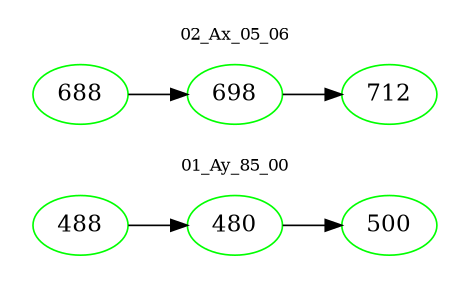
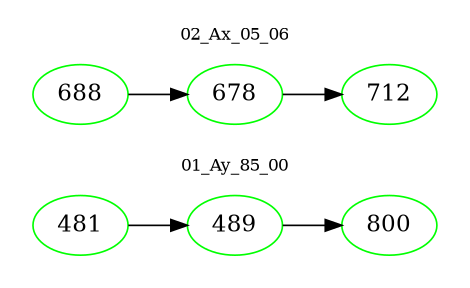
  digraph {
    rankdir=LR
    node [color=green]
    edge [color=black]
-   n1 [label=488]
-   n2 [label=480]
-   n3 [label=500]
+   n1 [label=481]
+   n2 [label=489]
+   n3 [label=800]
    n4 [label=688]
-   n5 [label=698]
+   n5 [label=678]
    n6 [label=712]
    subgraph cluster_1 {
      color=white
      fontsize=10
      label="01_Ay_85_00"
      n1
      n2
      n3
    }
    subgraph cluster_2 {
      color=white
      fontsize=10
      label="02_Ax_05_06"
      n4
      n5
      n6
    }
    n1 -> n2
    n2 -> n3
    n4 -> n5
    n5 -> n6
  }
